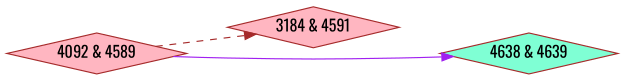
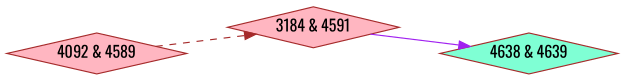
  digraph {
    fontname=Oswald
    rankdir=LR
    node [color=brown fillcolor=lightpink fontname=Oswald shape=diamond style=filled]
    edge [fontname=Oswald]
    n1 [label="3184 & 4591"]
    n2 [fillcolor=aquamarine label="4638 & 4639"]
    n3 [label="4092 & 4589"]
-   n3 -> n2 [color=purple style=solid]
+   n1 -> n2 [color=purple style=solid]
    n3 -> n1 [color=brown style=dashed]
  }
